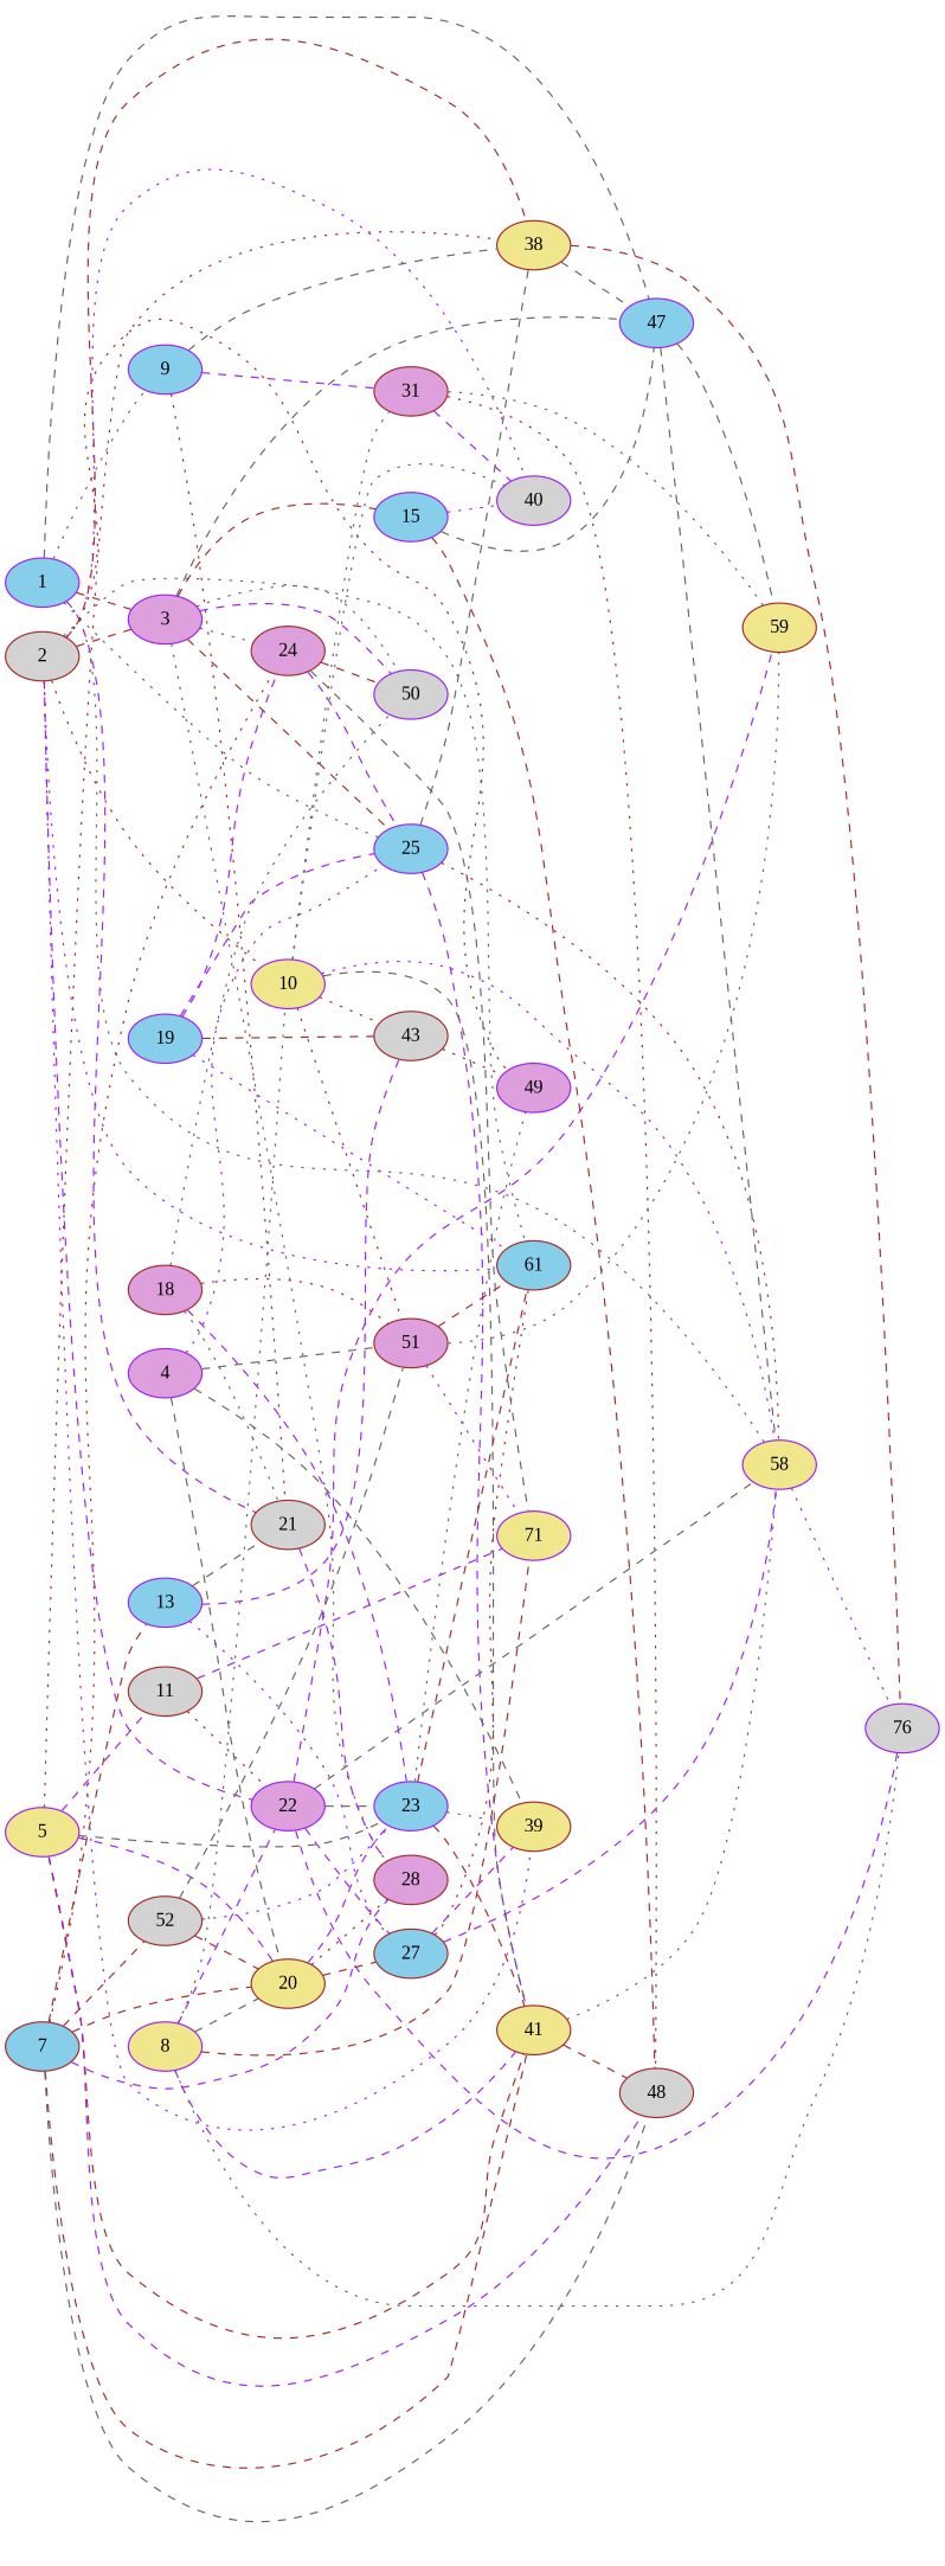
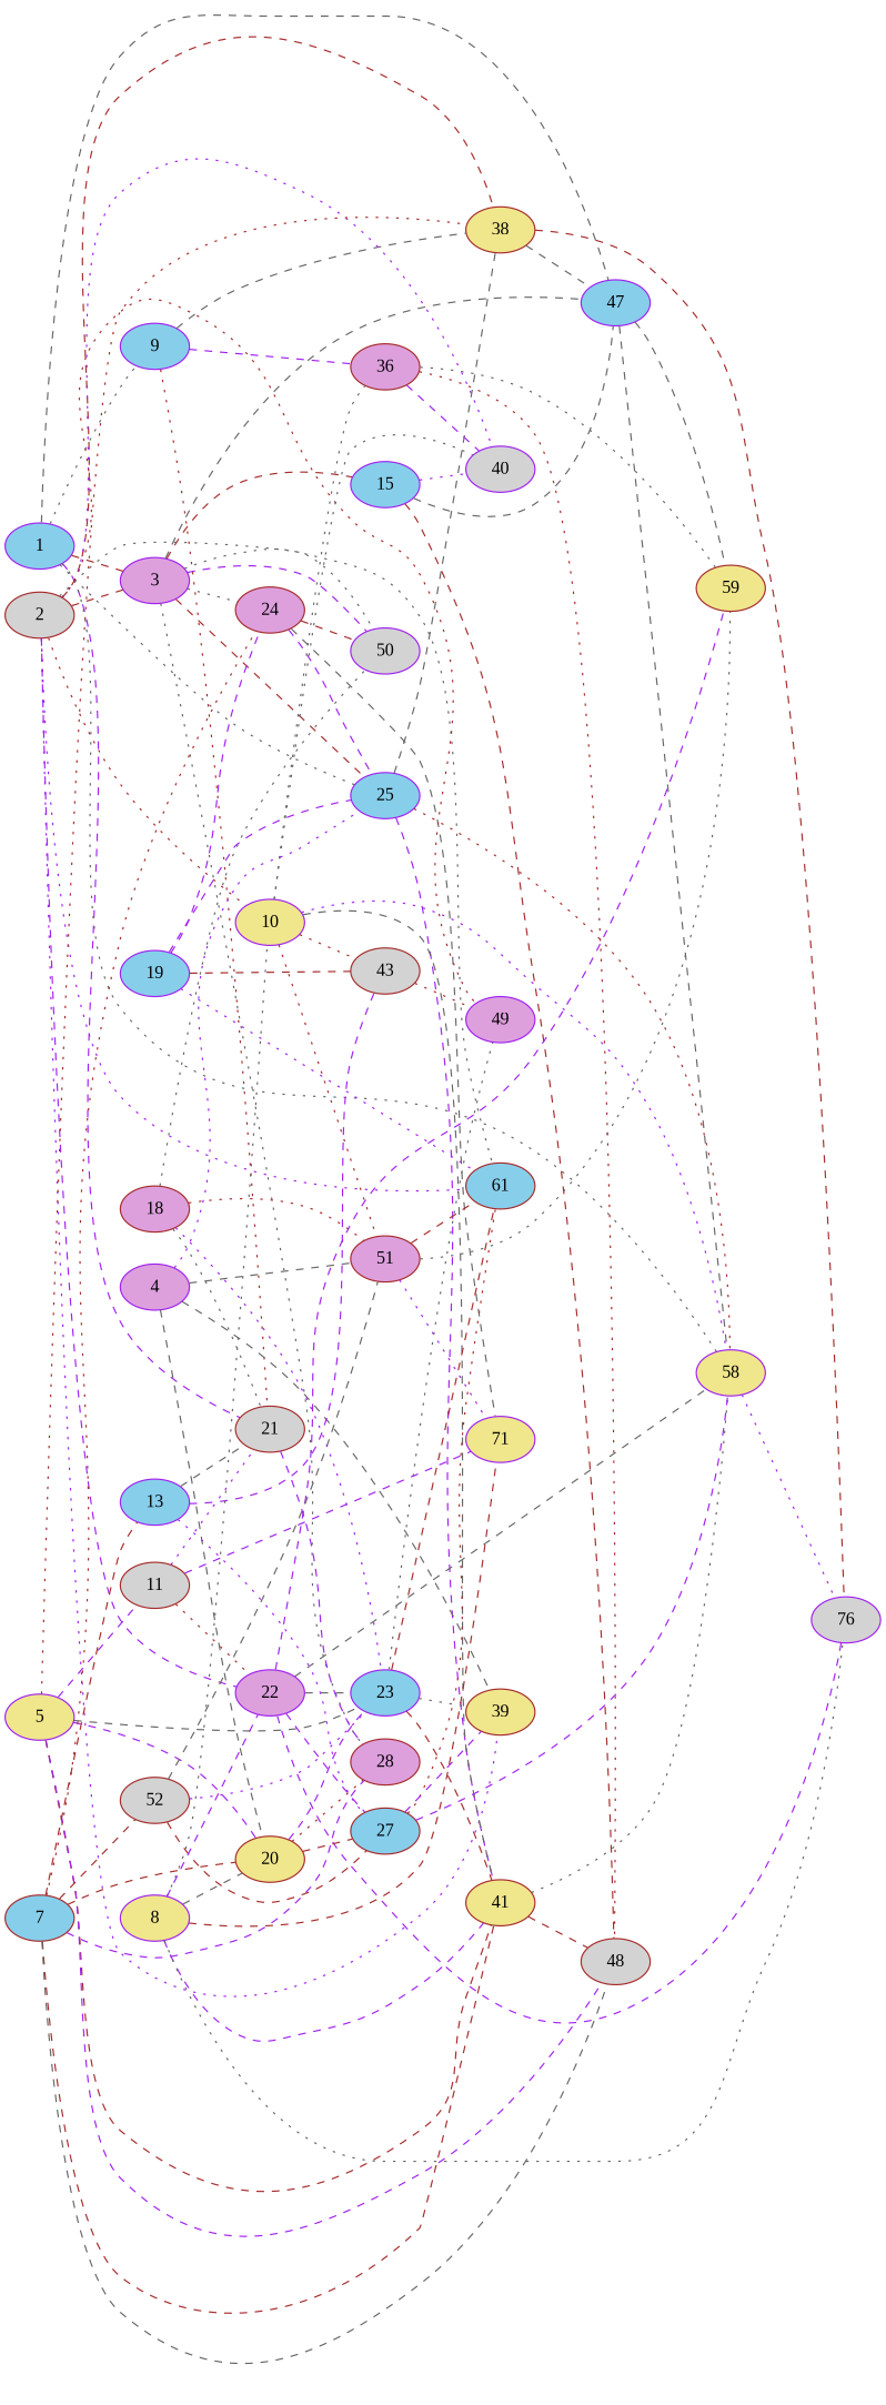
  graph {
    fontname="Liberation Serif"
    rankdir=LR
    node [color=purple fillcolor=skyblue fontname="Liberation Serif" style=filled]
    edge [color=gray40 fontname="Liberation Serif" style=dashed]
    1 [super="+17"]
    3 [fillcolor=plum super="+14+42"]
    9
    21 [color=brown fillcolor=lightgrey super="+54"]
    25 [super="+31+80"]
    47 [super="+66"]
    58 [fillcolor=khaki super="+74+77"]
    50 [fillcolor=lightgrey]
    61 [color=brown super="+78"]
    15
    24 [color=brown fillcolor=plum super="+33"]
    28 [color=brown fillcolor=plum]
    38 [color=brown fillcolor=khaki super="+73"]
-   36 [color=brown fillcolor=plum super="+55" label=31]
+   36 [color=brown fillcolor=plum super="+55"]
    41 [color=brown fillcolor=khaki super="+56"]
    59 [color=brown fillcolor=khaki]
    76 [fillcolor=lightgrey]
    2 [color=brown fillcolor=lightgrey super="+26+37"]
    10 [fillcolor=khaki super="+29"]
    22 [fillcolor=plum super="+52+45"]
    39 [color=brown fillcolor=khaki]
    40 [fillcolor=lightgrey]
    49 [fillcolor=plum]
    51 [color=brown fillcolor=plum super="+53+72"]
    43 [color=brown fillcolor=lightgrey]
    23 [super="+44+68"]
    27 [color=brown super="+69"]
    48 [color=brown fillcolor=lightgrey super="+62+60"]
    71 [fillcolor=khaki]
    20 [color=brown fillcolor=khaki super="+30+63"]
    4 [fillcolor=plum]
    5 [fillcolor=khaki super="+6"]
    11 [color=brown fillcolor=lightgrey]
    7 [color=brown super="+32+65"]
    n35 [color=brown fillcolor=lightgrey label=52 super="+16"]
    13
    8 [fillcolor=khaki super="+57"]
    18 [color=brown fillcolor=plum]
    19
    1 -- 3 [color=brown]
    1 -- 9 [style=dotted]
    1 -- 21 [color=purple]
    1 -- 25 [style=dotted]
    1 -- 47
    1 -- 58 [style=dotted]
    3 -- 25 [color=brown]
    3 -- 47
    3 -- 50 [color=purple]
    3 -- 61 [style=dotted]
    3 -- 15 [color=brown]
    3 -- 24 [style=dotted]
    3 -- 28 [style=dotted]
    9 -- 21 [color=brown style=dotted]
    9 -- 38
    9 -- 36 [color=purple]
    21 -- 28 [color=purple]
    25 -- 58 [color=brown style=dotted]
    25 -- 38
    25 -- 41 [color=purple]
    47 -- 58
    47 -- 59
    58 -- 76 [color=purple style=dotted]
    15 -- 47
    15 -- 40 [color=purple style=dotted]
    15 -- 48 [color=brown]
    24 -- 25 [color=purple]
    24 -- 50 [color=brown]
    24 -- 71
    38 -- 47
    38 -- 76 [color=brown]
    36 -- 59 [style=dotted]
    36 -- 40 [color=purple]
    36 -- 48 [color=brown style=dotted]
    41 -- 58 [style=dotted]
    41 -- 48 [color=brown]
    2 -- 3 [color=brown weight=2]
    2 -- 50 [style=dotted]
    2 -- 61 [color=purple style=dotted]
    2 -- 38 [color=brown]
    2 -- 10 [color=brown style=dotted]
    2 -- 22 [color=purple]
    2 -- 39 [color=purple style=dotted]
    2 -- 40 [color=purple style=dotted]
    2 -- 49 [color=brown style=dotted]
    10 -- 58 [color=purple style=dotted]
    10 -- 36 [style=dotted weight=2]
    10 -- 41
    10 -- 40 [style=dotted]
    10 -- 51 [color=brown style=dotted]
    10 -- 43 [color=brown style=dotted]
    22 -- 58
    22 -- 59 [color=purple]
    22 -- 76 [color=purple]
    22 -- 23
    22 -- 27 [color=purple]
    51 -- 61 [color=brown]
    51 -- 59 [style=dotted]
    51 -- 71 [color=purple style=dotted]
    43 -- 49 [color=brown style=dotted]
    23 -- 61 [color=brown]
    23 -- 41 [color=brown]
    23 -- 39 [style=dotted]
    23 -- 49 [style=dotted]
    27 -- 58 [color=purple]
    27 -- 61 [color=brown style=dotted]
    27 -- 39 [color=purple]
    20 -- 28 [color=brown style=dotted]
    20 -- 23 [color=purple]
    20 -- 27 [color=brown]
    4 -- 25 [color=purple style=dotted]
    4 -- 39
    4 -- 51
    4 -- 20
    5 -- 38 [color=brown style=dotted]
    5 -- 41 [color=brown]
    5 -- 23
    5 -- 48 [color=purple]
    5 -- 20 [color=purple]
    5 -- 11 [color=purple]
+   11 -- 21 [color=purple style=dotted]
    11 -- 22 [color=brown style=dotted]
    11 -- 71 [color=purple]
    7 -- 24 [color=brown style=dotted]
    7 -- 28 [color=purple]
    7 -- 41 [color=brown]
    7 -- 48 [weight=2]
    7 -- 20 [color=brown]
    7 -- n35 [color=brown]
    7 -- 13 [color=brown]
    n35 -- 51 [weight=2]
    n35 -- 23 [color=purple style=dotted weight=2]
-   n35 -- 20 [color=brown]
+   n35 -- 27 [color=brown]
    13 -- 21
    13 -- 43 [color=purple]
    13 -- 27 [color=purple style=dotted]
    8 -- 41 [color=purple]
    8 -- 76 [style=dotted]
    8 -- 10 [style=dotted]
    8 -- 22 [color=purple]
    8 -- 71 [color=brown]
    8 -- 20
    18 -- 21 [style=dotted]
    18 -- 50 [style=dotted]
    18 -- 51 [color=brown style=dotted]
-   18 -- 23 [color=purple]
+   18 -- 23 [color=purple style=dotted]
    19 -- 25 [color=purple]
    19 -- 61 [color=purple style=dotted]
    19 -- 24 [color=purple]
    19 -- 43 [color=brown]
  }
